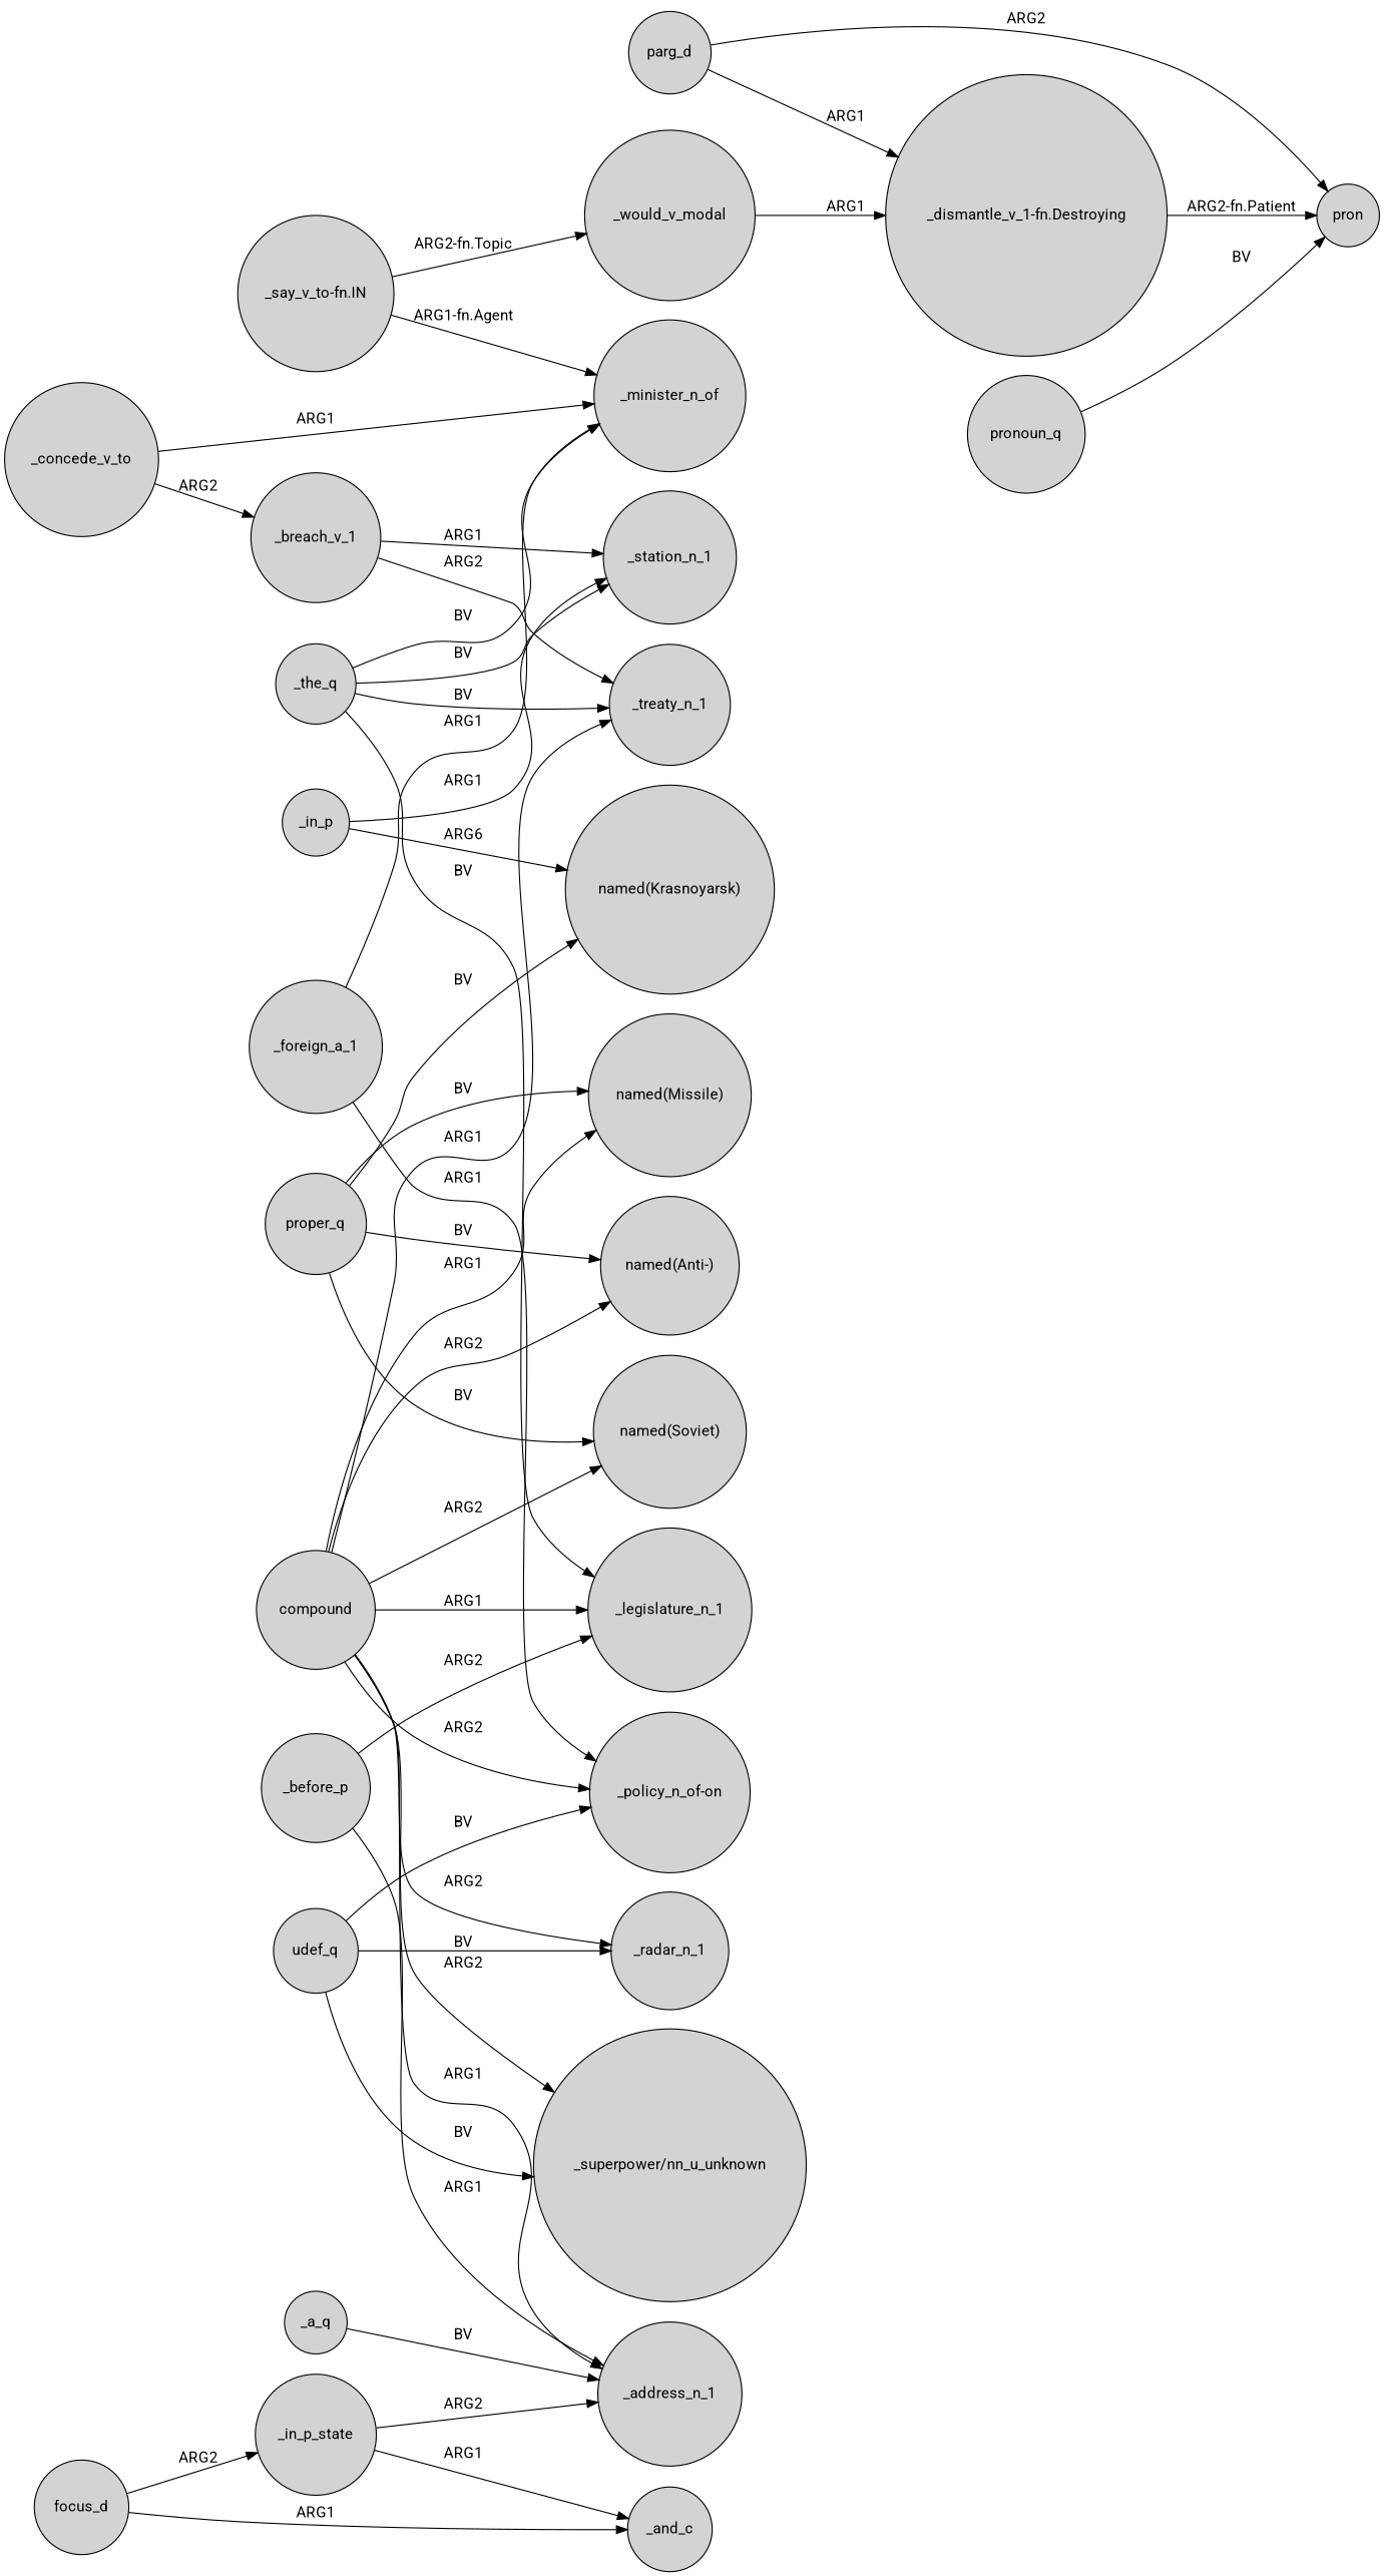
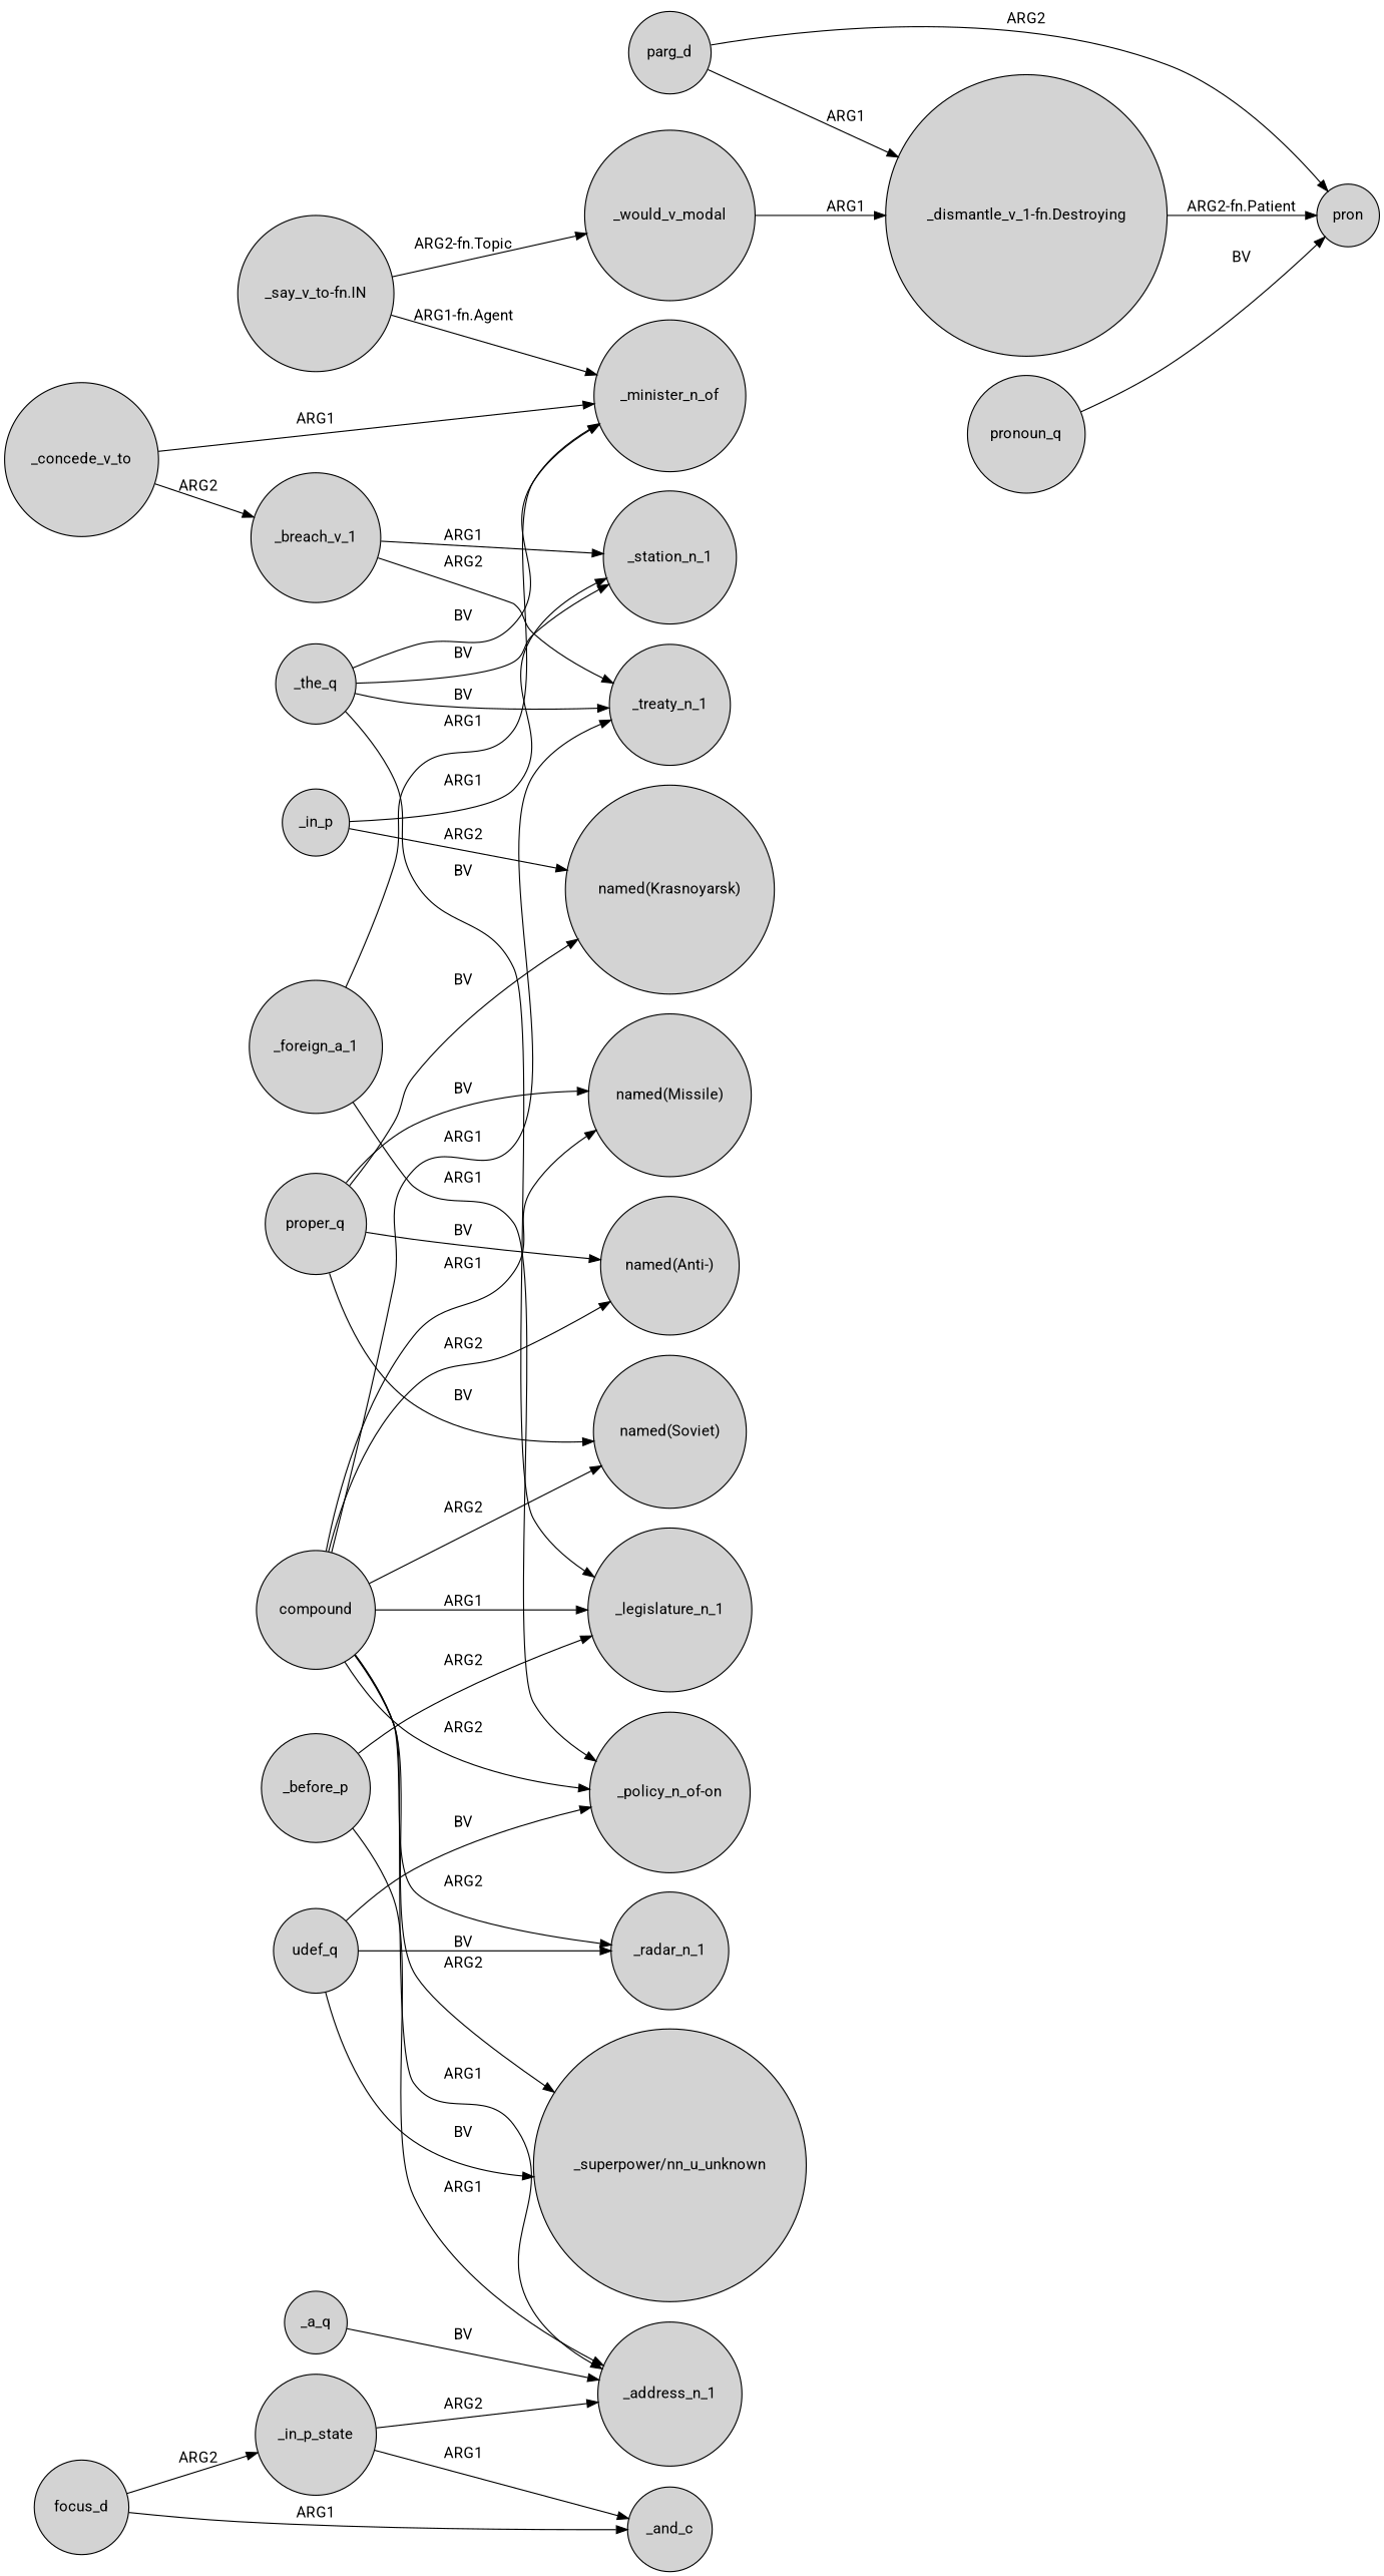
  digraph {
    fontname=Roboto
    rankdir=LR
    node [fontname=Roboto shape=circle style=filled]
    edge [fontname=Roboto]
    "_say_v_to-fn.IN"
    _would_v_modal
    _minister_n_of
    "_dismantle_v_1-fn.Destroying"
    pron
    compound
    "named(Anti-)"
    _treaty_n_1
    _radar_n_1
    _legislature_n_1
    "_policy_n_of-on"
    "named(Missile)"
    "named(Soviet)"
    "_superpower/nn_u_unknown"
    _address_n_1
    _in_p_state
    _and_c
    _the_q
    _station_n_1
    udef_q
    _in_p
    "named(Krasnoyarsk)"
    focus_d
    proper_q
    _concede_v_to
    _breach_v_1
    _foreign_a_1
    _before_p
    parg_d
    pronoun_q
    _a_q
    "_say_v_to-fn.IN" -> _would_v_modal [label="ARG2-fn.Topic"]
    "_say_v_to-fn.IN" -> _minister_n_of [label="ARG1-fn.Agent"]
    _would_v_modal -> "_dismantle_v_1-fn.Destroying" [label=ARG1]
    "_dismantle_v_1-fn.Destroying" -> pron [label="ARG2-fn.Patient"]
    compound -> "named(Anti-)" [label=ARG2]
    compound -> _treaty_n_1 [label=ARG1]
    compound -> _radar_n_1 [label=ARG2]
    compound -> _legislature_n_1 [label=ARG1]
    compound -> "_policy_n_of-on" [label=ARG2]
    compound -> "named(Missile)" [label=ARG1]
    compound -> "named(Soviet)" [label=ARG2]
    compound -> "_superpower/nn_u_unknown" [label=ARG2]
    compound -> _address_n_1 [label=ARG1]
    _in_p_state -> _address_n_1 [label=ARG2]
    _in_p_state -> _and_c [label=ARG1]
    _the_q -> _minister_n_of [label=BV]
    _the_q -> _treaty_n_1 [label=BV]
    _the_q -> _legislature_n_1 [label=BV]
    _the_q -> _station_n_1 [label=BV]
    udef_q -> _radar_n_1 [label=BV]
    udef_q -> "_policy_n_of-on" [label=BV]
    udef_q -> "_superpower/nn_u_unknown" [label=BV]
    _in_p -> _station_n_1 [label=ARG1]
-   _in_p -> "named(Krasnoyarsk)" [label=ARG6]
+   _in_p -> "named(Krasnoyarsk)" [label=ARG2]
    focus_d -> _in_p_state [label=ARG2]
    focus_d -> _and_c [label=ARG1]
    proper_q -> "named(Anti-)" [label=BV]
    proper_q -> "named(Missile)" [label=BV]
    proper_q -> "named(Soviet)" [label=BV]
    proper_q -> "named(Krasnoyarsk)" [label=BV]
    _concede_v_to -> _minister_n_of [label=ARG1]
    _concede_v_to -> _breach_v_1 [label=ARG2]
    _breach_v_1 -> _treaty_n_1 [label=ARG2]
    _breach_v_1 -> _station_n_1 [label=ARG1]
    _foreign_a_1 -> _minister_n_of [label=ARG1]
    _foreign_a_1 -> "_policy_n_of-on" [label=ARG1]
    _before_p -> _legislature_n_1 [label=ARG2]
    _before_p -> _address_n_1 [label=ARG1]
    parg_d -> "_dismantle_v_1-fn.Destroying" [label=ARG1]
    parg_d -> pron [label=ARG2]
    pronoun_q -> pron [label=BV]
    _a_q -> _address_n_1 [label=BV]
  }
